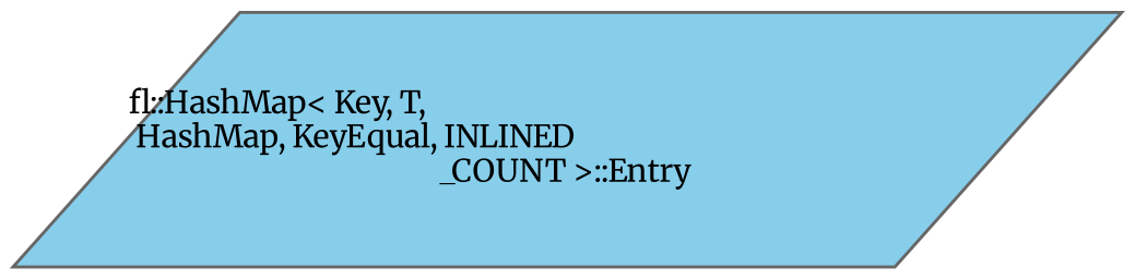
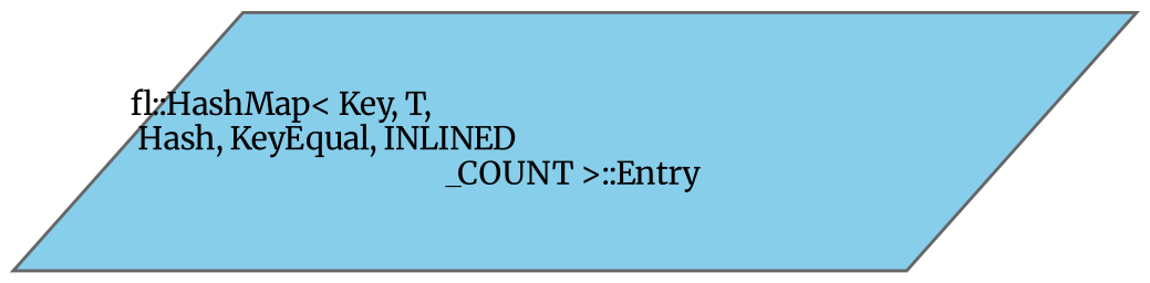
  digraph {
    rankdir=LR
    fontname=Merriweather
-   n1 [color=grey40 fillcolor=skyblue fontname=Merriweather fontsize=10 height=0.2 label="fl::HashMap\< Key, T,\l HashMap, KeyEqual, INLINED\l_COUNT \>::Entry" shape=parallelogram style=filled width=0.4]
+   n1 [color=grey40 fillcolor=skyblue fontname=Merriweather fontsize=10 height=0.2 label="fl::HashMap\< Key, T,\l Hash, KeyEqual, INLINED\l_COUNT \>::Entry" shape=parallelogram style=filled width=0.4]
  }
